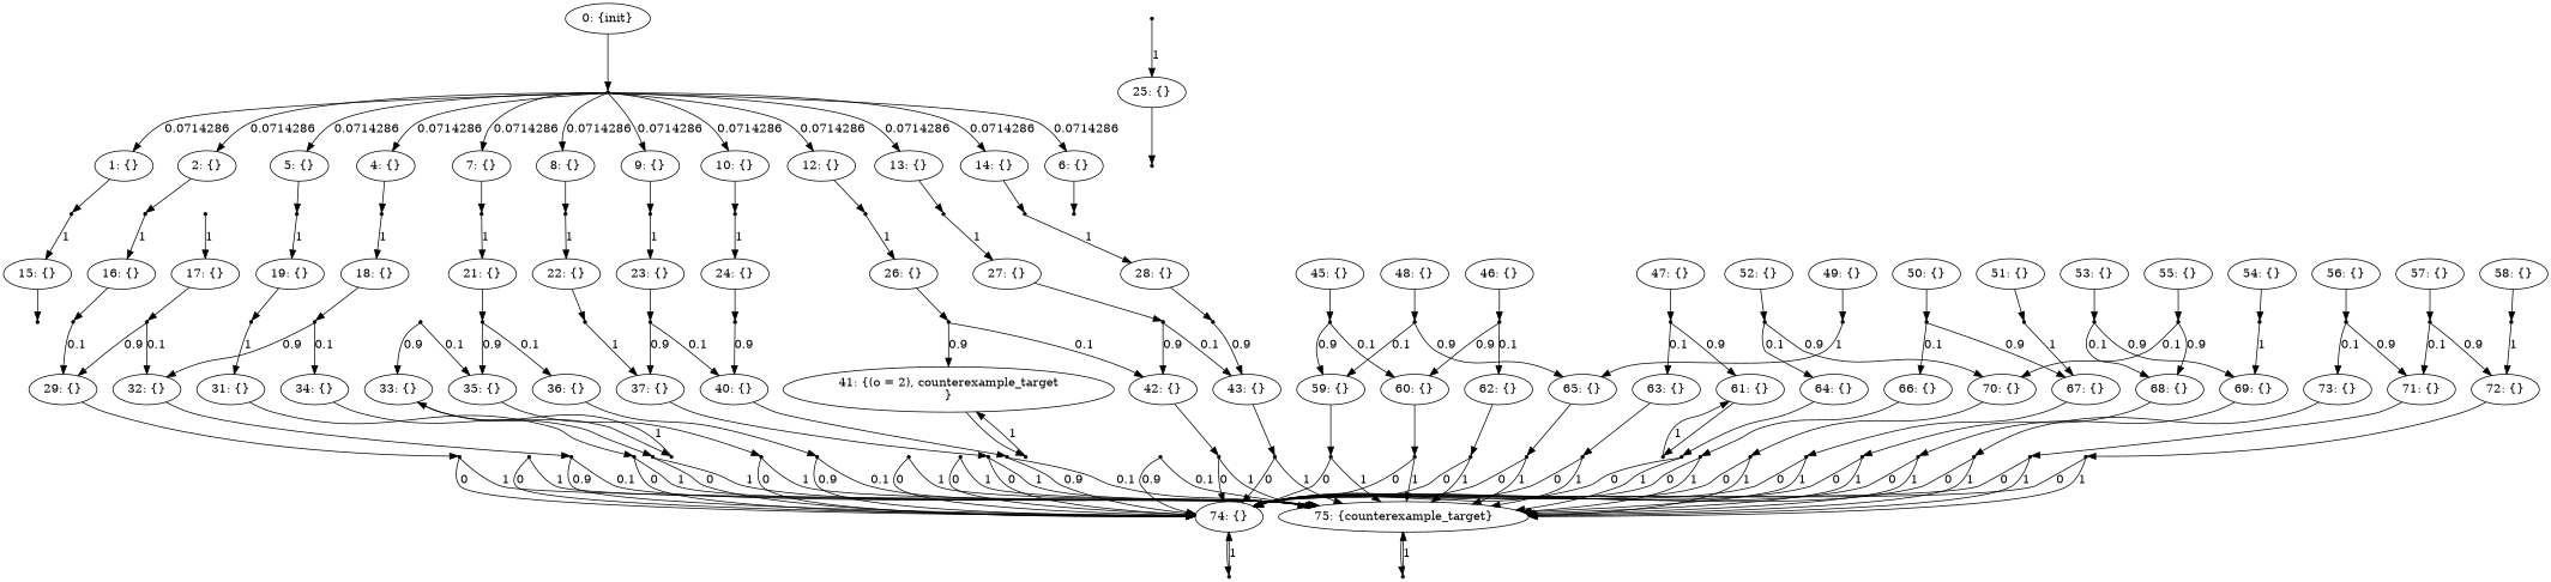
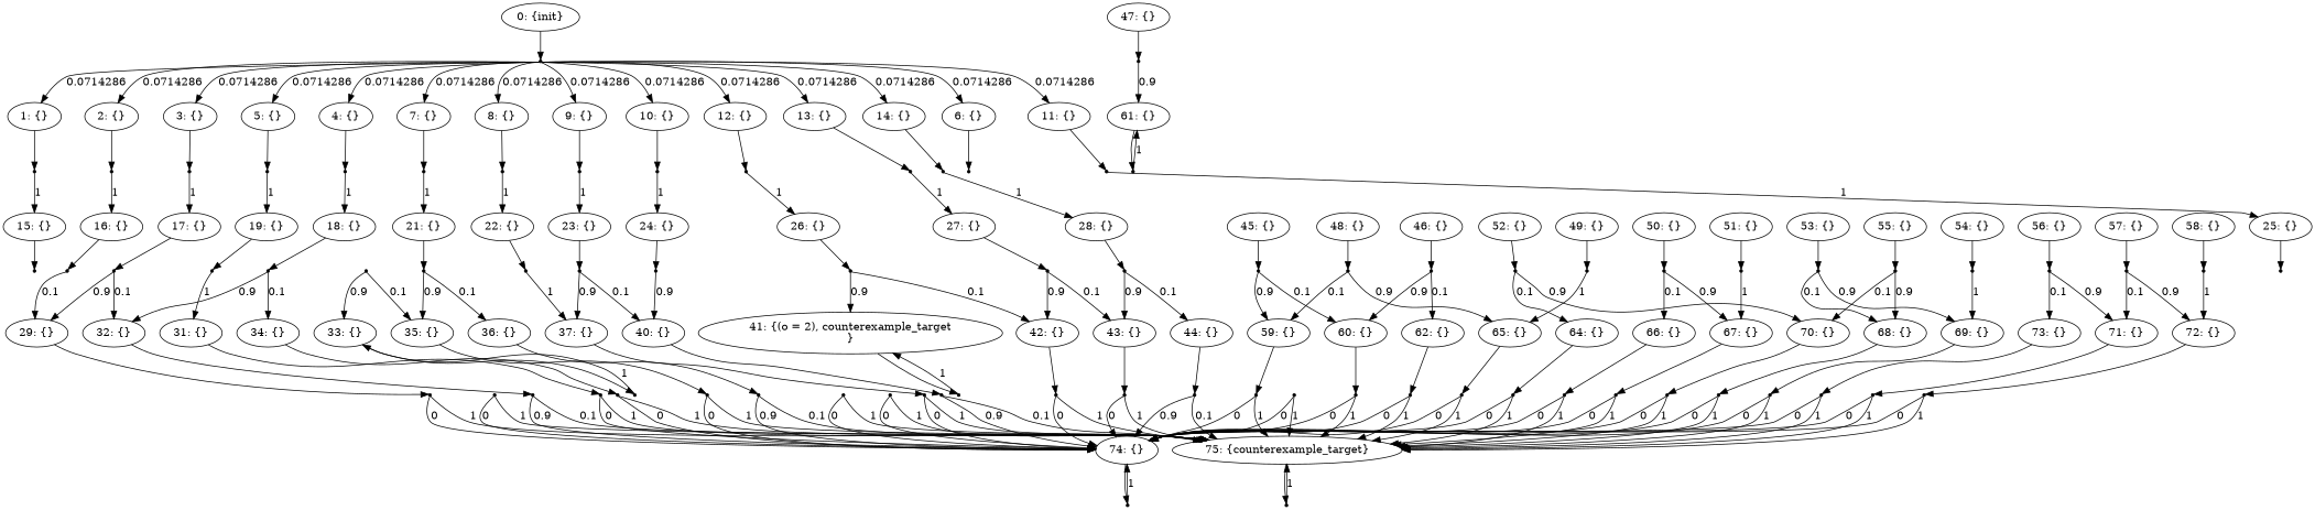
  digraph {
    node [shape=point]
    n1 [label="0: {init}" shape=""]
    "0c0"
    n3 [label="1: {}" shape=""]
    n4 [label="2: {}" shape=""]
+   n5 [label="3: {}" shape=""]
    n6 [label="4: {}" shape=""]
    n7 [label="5: {}" shape=""]
    n8 [label="6: {}" shape=""]
    n9 [label="7: {}" shape=""]
    n10 [label="8: {}" shape=""]
    n11 [label="9: {}" shape=""]
    n12 [label="10: {}" shape=""]
+   n13 [label="11: {}" shape=""]
    n14 [label="12: {}" shape=""]
    n15 [label="13: {}" shape=""]
    n16 [label="14: {}" shape=""]
    "1c0"
    n18 [label="15: {}" shape=""]
    "2c0"
    n20 [label="16: {}" shape=""]
    "3c0"
    n22 [label="17: {}" shape=""]
    "4c0"
    n24 [label="18: {}" shape=""]
    "5c0"
    n26 [label="19: {}" shape=""]
    "6c0"
    "7c0"
    n29 [label="21: {}" shape=""]
    "8c0"
    n31 [label="22: {}" shape=""]
    "9c0"
    n33 [label="23: {}" shape=""]
    "10c0"
    n35 [label="24: {}" shape=""]
    "11c0"
    n37 [label="25: {}" shape=""]
    "12c0"
    n39 [label="26: {}" shape=""]
    "13c0"
    n41 [label="27: {}" shape=""]
    "14c0"
    n43 [label="28: {}" shape=""]
    "15c0"
    "16c0"
    n46 [label="29: {}" shape=""]
    "17c0"
    n48 [label="32: {}" shape=""]
    "18c0"
    n50 [label="34: {}" shape=""]
    "19c0"
    n52 [label="31: {}" shape=""]
    "20c0"
    n54 [label="33: {}" shape=""]
    n55 [label="35: {}" shape=""]
    "21c0"
    n57 [label="36: {}" shape=""]
    "22c0"
    n59 [label="37: {}" shape=""]
    "23c0"
    n61 [label="40: {}" shape=""]
    "24c0"
    "25c0"
    "26c0"
    n65 [label="41: {(o = 2), counterexample_target\n}" shape=""]
    n66 [label="42: {}" shape=""]
    "27c0"
    n68 [label="43: {}" shape=""]
    "28c0"
+   n70 [label="44: {}" shape=""]
    "29c0"
    n72 [label="74: {}" shape=""]
    n73 [label="75: {counterexample_target}" shape=""]
    "30c0"
    "31c0"
    "32c0"
    "33c0"
    "34c0"
    "35c0"
    "36c0"
    "37c0"
    "38c0"
    "39c0"
    "40c0"
    "41c0"
    "42c0"
    "43c0"
    "44c0"
    n89 [label="45: {}" shape=""]
    "45c0"
    n91 [label="59: {}" shape=""]
    n92 [label="60: {}" shape=""]
    n93 [label="46: {}" shape=""]
    "46c0"
    n95 [label="62: {}" shape=""]
    n96 [label="47: {}" shape=""]
    "47c0"
    n98 [label="61: {}" shape=""]
-   n99 [label="63: {}" shape=""]
    n100 [label="48: {}" shape=""]
    "48c0"
    n102 [label="65: {}" shape=""]
    n103 [label="49: {}" shape=""]
    "49c0"
    n105 [label="50: {}" shape=""]
    "50c0"
    n107 [label="66: {}" shape=""]
    n108 [label="67: {}" shape=""]
    n109 [label="51: {}" shape=""]
    "51c0"
    n111 [label="52: {}" shape=""]
    "52c0"
    n113 [label="64: {}" shape=""]
    n114 [label="70: {}" shape=""]
    n115 [label="53: {}" shape=""]
    "53c0"
    n117 [label="68: {}" shape=""]
    n118 [label="69: {}" shape=""]
    n119 [label="54: {}" shape=""]
    "54c0"
    n121 [label="55: {}" shape=""]
    "55c0"
    n123 [label="56: {}" shape=""]
    "56c0"
    n125 [label="71: {}" shape=""]
    n126 [label="73: {}" shape=""]
    n127 [label="57: {}" shape=""]
    "57c0"
    n129 [label="72: {}" shape=""]
    n130 [label="58: {}" shape=""]
    "58c0"
    "59c0"
    "60c0"
    "61c0"
    "62c0"
    "63c0"
    "64c0"
    "65c0"
    "66c0"
    "67c0"
    "68c0"
    "69c0"
    "70c0"
    "71c0"
    "72c0"
    "73c0"
    "74c0"
    "75c0"
    n1 -> "0c0"
    "0c0" -> n3 [label=0.0714286]
    "0c0" -> n4 [label=0.0714286]
+   "0c0" -> n5 [label=0.0714286]
    "0c0" -> n6 [label=0.0714286]
    "0c0" -> n7 [label=0.0714286]
    "0c0" -> n8 [label=0.0714286]
    "0c0" -> n9 [label=0.0714286]
    "0c0" -> n10 [label=0.0714286]
    "0c0" -> n11 [label=0.0714286]
    "0c0" -> n12 [label=0.0714286]
+   "0c0" -> n13 [label=0.0714286]
    "0c0" -> n14 [label=0.0714286]
    "0c0" -> n15 [label=0.0714286]
    "0c0" -> n16 [label=0.0714286]
    n3 -> "1c0"
    n4 -> "2c0"
+   n5 -> "3c0"
    n6 -> "4c0"
    n7 -> "5c0"
    n8 -> "6c0"
    n9 -> "7c0"
    n10 -> "8c0"
    n11 -> "9c0"
    n12 -> "10c0"
+   n13 -> "11c0"
    n14 -> "12c0"
    n15 -> "13c0"
    n16 -> "14c0"
    "1c0" -> n18 [label=1]
    n18 -> "15c0"
    "2c0" -> n20 [label=1]
    n20 -> "16c0"
    "3c0" -> n22 [label=1]
    n22 -> "17c0"
    "4c0" -> n24 [label=1]
    n24 -> "18c0"
    "5c0" -> n26 [label=1]
    n26 -> "19c0"
    "7c0" -> n29 [label=1]
    n29 -> "21c0"
    "8c0" -> n31 [label=1]
    n31 -> "22c0"
    "9c0" -> n33 [label=1]
    n33 -> "23c0"
    "10c0" -> n35 [label=1]
    n35 -> "24c0"
    "11c0" -> n37 [label=1]
    n37 -> "25c0"
    "12c0" -> n39 [label=1]
    n39 -> "26c0"
    "13c0" -> n41 [label=1]
    n41 -> "27c0"
    "14c0" -> n43 [label=1]
    n43 -> "28c0"
    "16c0" -> n46 [label=0.1]
    n46 -> "29c0"
    "17c0" -> n46 [label=0.9]
    "17c0" -> n48 [label=0.1]
    n48 -> "32c0"
    "18c0" -> n48 [label=0.9]
    "18c0" -> n50 [label=0.1]
    n50 -> "34c0"
    "19c0" -> n52 [label=1]
    n52 -> "31c0"
    "20c0" -> n54 [label=0.9]
    "20c0" -> n55 [label=0.1]
    n54 -> "33c0"
    n55 -> "35c0"
    "21c0" -> n55 [label=0.9]
    "21c0" -> n57 [label=0.1]
    n57 -> "36c0"
    "22c0" -> n59 [label=1]
    n59 -> "37c0"
    "23c0" -> n59 [label=0.9]
    "23c0" -> n61 [label=0.1]
    n61 -> "40c0"
    "24c0" -> n61 [label=0.9]
    "26c0" -> n65 [label=0.9]
    "26c0" -> n66 [label=0.1]
    n65 -> "41c0"
    n66 -> "42c0"
    "27c0" -> n66 [label=0.9]
    "27c0" -> n68 [label=0.1]
    n68 -> "43c0"
    "28c0" -> n68 [label=0.9]
+   "28c0" -> n70 [label=0.1]
+   n70 -> "44c0"
    "29c0" -> n72 [label=0]
    "29c0" -> n73 [label=1]
    n72 -> "74c0"
    n73 -> "75c0"
    "30c0" -> n72 [label=0]
    "30c0" -> n73 [label=1]
    "31c0" -> n72 [label=0]
    "31c0" -> n73 [label=1]
    "32c0" -> n72 [label=0.9]
    "32c0" -> n73 [label=0.1]
    "33c0" -> n54 [label=1]
    "34c0" -> n72 [label=0]
    "34c0" -> n73 [label=1]
    "35c0" -> n72 [label=0]
    "35c0" -> n73 [label=1]
    "36c0" -> n72 [label=0.9]
    "36c0" -> n73 [label=0.1]
    "37c0" -> n72 [label=0]
    "37c0" -> n73 [label=1]
    "38c0" -> n72 [label=0]
    "38c0" -> n73 [label=1]
    "39c0" -> n72 [label=0]
    "39c0" -> n73 [label=1]
    "40c0" -> n72 [label=0.9]
    "40c0" -> n73 [label=0.1]
    "41c0" -> n65 [label=1]
    "42c0" -> n72 [label=0]
    "42c0" -> n73 [label=1]
    "43c0" -> n72 [label=0]
    "43c0" -> n73 [label=1]
    "44c0" -> n72 [label=0.9]
    "44c0" -> n73 [label=0.1]
    n89 -> "45c0"
    "45c0" -> n91 [label=0.9]
    "45c0" -> n92 [label=0.1]
    n91 -> "59c0"
    n92 -> "60c0"
    n93 -> "46c0"
    "46c0" -> n92 [label=0.9]
    "46c0" -> n95 [label=0.1]
    n95 -> "62c0"
    n96 -> "47c0"
    "47c0" -> n98 [label=0.9]
-   "47c0" -> n99 [label=0.1]
    n98 -> "61c0"
-   n99 -> "63c0"
    n100 -> "48c0"
    "48c0" -> n91 [label=0.1]
    "48c0" -> n102 [label=0.9]
    n102 -> "65c0"
    n103 -> "49c0"
    "49c0" -> n102 [label=1]
    n105 -> "50c0"
    "50c0" -> n107 [label=0.1]
    "50c0" -> n108 [label=0.9]
    n107 -> "66c0"
    n108 -> "67c0"
    n109 -> "51c0"
    "51c0" -> n108 [label=1]
    n111 -> "52c0"
    "52c0" -> n113 [label=0.1]
    "52c0" -> n114 [label=0.9]
    n113 -> "64c0"
    n114 -> "70c0"
    n115 -> "53c0"
    "53c0" -> n117 [label=0.1]
    "53c0" -> n118 [label=0.9]
    n117 -> "68c0"
    n118 -> "69c0"
    n119 -> "54c0"
    "54c0" -> n118 [label=1]
    n121 -> "55c0"
    "55c0" -> n114 [label=0.1]
    "55c0" -> n117 [label=0.9]
    n123 -> "56c0"
    "56c0" -> n125 [label=0.9]
    "56c0" -> n126 [label=0.1]
    n125 -> "71c0"
    n126 -> "73c0"
    n127 -> "57c0"
    "57c0" -> n125 [label=0.1]
    "57c0" -> n129 [label=0.9]
    n129 -> "72c0"
    n130 -> "58c0"
    "58c0" -> n129 [label=1]
    "59c0" -> n72 [label=0]
    "59c0" -> n73 [label=1]
    "60c0" -> n72 [label=0]
    "60c0" -> n73 [label=1]
    "61c0" -> n98 [label=1]
    "62c0" -> n72 [label=0]
    "62c0" -> n73 [label=1]
    "63c0" -> n72 [label=0]
    "63c0" -> n73 [label=1]
    "64c0" -> n72 [label=0]
    "64c0" -> n73 [label=1]
    "65c0" -> n72 [label=0]
    "65c0" -> n73 [label=1]
    "66c0" -> n72 [label=0]
    "66c0" -> n73 [label=1]
    "67c0" -> n72 [label=0]
    "67c0" -> n73 [label=1]
    "68c0" -> n72 [label=0]
    "68c0" -> n73 [label=1]
    "69c0" -> n72 [label=0]
    "69c0" -> n73 [label=1]
    "70c0" -> n72 [label=0]
    "70c0" -> n73 [label=1]
    "71c0" -> n72 [label=0]
    "71c0" -> n73 [label=1]
    "72c0" -> n72 [label=0]
    "72c0" -> n73 [label=1]
    "73c0" -> n72 [label=0]
    "73c0" -> n73 [label=1]
    "74c0" -> n72 [label=1]
    "75c0" -> n73 [label=1]
  }
